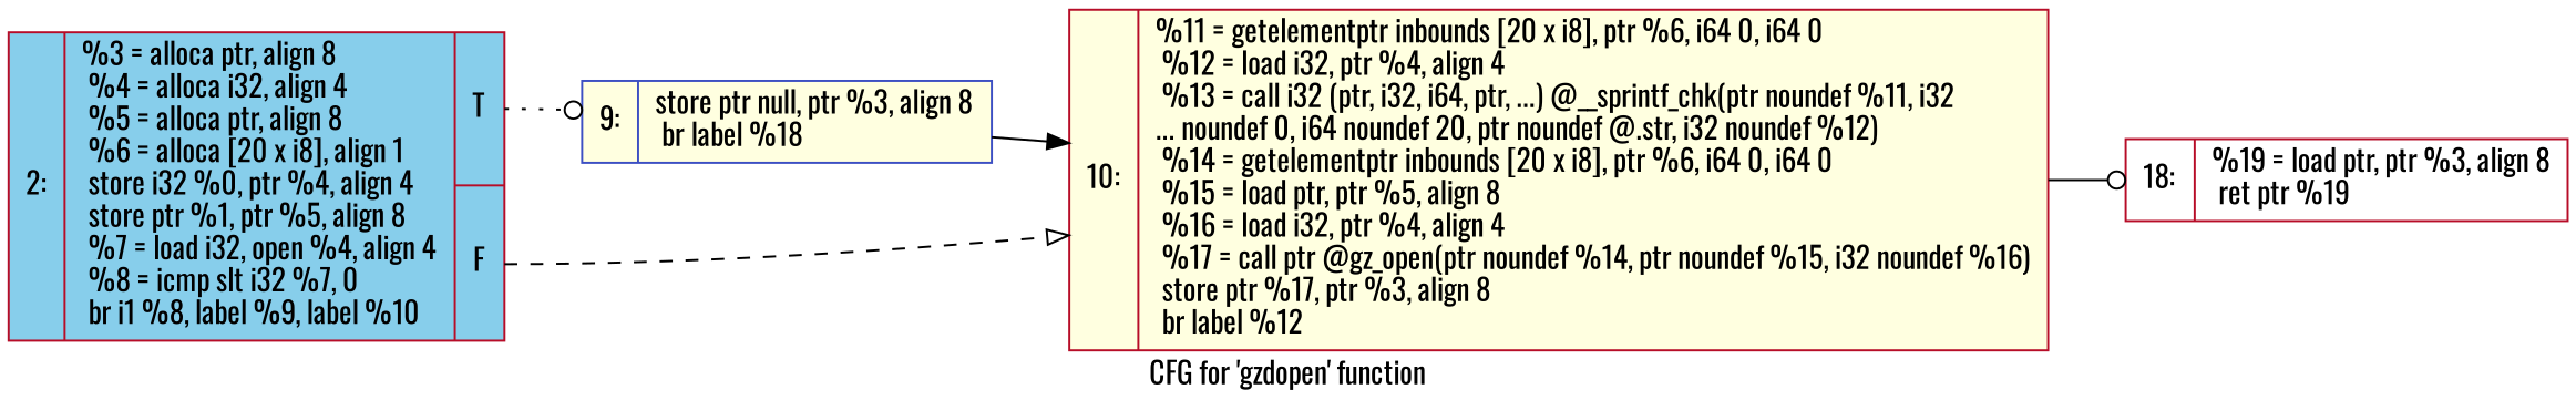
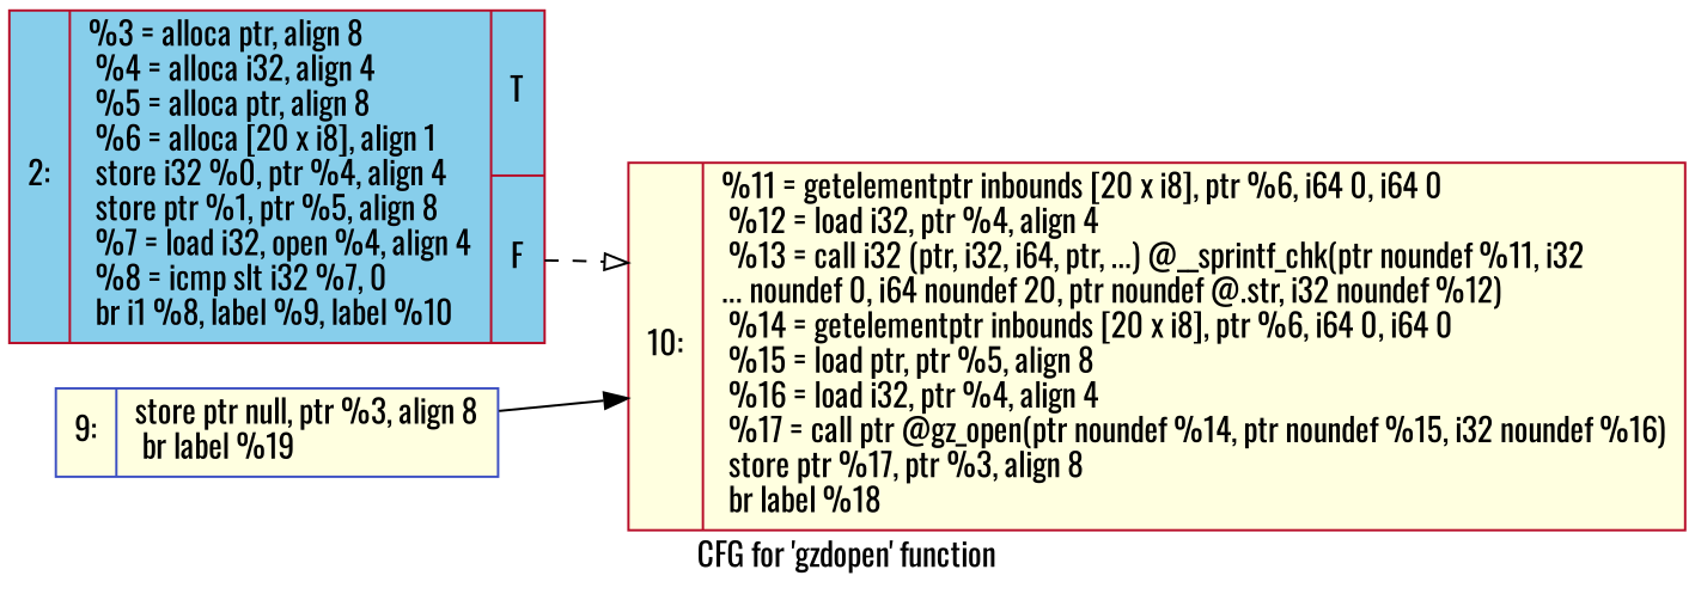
  digraph {
    fontname=Oswald
    label="CFG for 'gzdopen' function"
    rankdir=LR
    node [color="#b70d28ff" fillcolor=lightyellow fontname=Oswald shape=record style=filled]
    edge [arrowhead=odot fontname=Oswald style=solid]
    n1 [fillcolor=skyblue label="{2:\l|  %3 = alloca ptr, align 8\l  %4 = alloca i32, align 4\l  %5 = alloca ptr, align 8\l  %6 = alloca [20 x i8], align 1\l  store i32 %0, ptr %4, align 4\l  store ptr %1, ptr %5, align 8\l  %7 = load i32, open %4, align 4\l  %8 = icmp slt i32 %7, 0\l  br i1 %8, label %9, label %10\l|{<s0>T|<s1>F}}"]
-   n2 [color="#3d50c3ff" label="{9:\l|  store ptr null, ptr %3, align 8\l  br label %18\l}"]
-   n3 [label="{10:\l|  %11 = getelementptr inbounds [20 x i8], ptr %6, i64 0, i64 0\l  %12 = load i32, ptr %4, align 4\l  %13 = call i32 (ptr, i32, i64, ptr, ...) @__sprintf_chk(ptr noundef %11, i32\l... noundef 0, i64 noundef 20, ptr noundef @.str, i32 noundef %12)\l  %14 = getelementptr inbounds [20 x i8], ptr %6, i64 0, i64 0\l  %15 = load ptr, ptr %5, align 8\l  %16 = load i32, ptr %4, align 4\l  %17 = call ptr @gz_open(ptr noundef %14, ptr noundef %15, i32 noundef %16)\l  store ptr %17, ptr %3, align 8\l  br label %12\l}"]
-   n4 [fillcolor=white label="{18:\l|  %19 = load ptr, ptr %3, align 8\l  ret ptr %19\l}"]
-   n1 -> n2 [style=dotted tailport=s0]
+   n2 [color="#3d50c3ff" label="{9:\l|  store ptr null, ptr %3, align 8\l  br label %19\l}"]
+   n3 [label="{10:\l|  %11 = getelementptr inbounds [20 x i8], ptr %6, i64 0, i64 0\l  %12 = load i32, ptr %4, align 4\l  %13 = call i32 (ptr, i32, i64, ptr, ...) @__sprintf_chk(ptr noundef %11, i32\l... noundef 0, i64 noundef 20, ptr noundef @.str, i32 noundef %12)\l  %14 = getelementptr inbounds [20 x i8], ptr %6, i64 0, i64 0\l  %15 = load ptr, ptr %5, align 8\l  %16 = load i32, ptr %4, align 4\l  %17 = call ptr @gz_open(ptr noundef %14, ptr noundef %15, i32 noundef %16)\l  store ptr %17, ptr %3, align 8\l  br label %18\l}"]
    n1 -> n3 [arrowhead=onormal style=dashed tailport=s1]
    n2 -> n3 [arrowhead=normal]
-   n3 -> n4
  }
